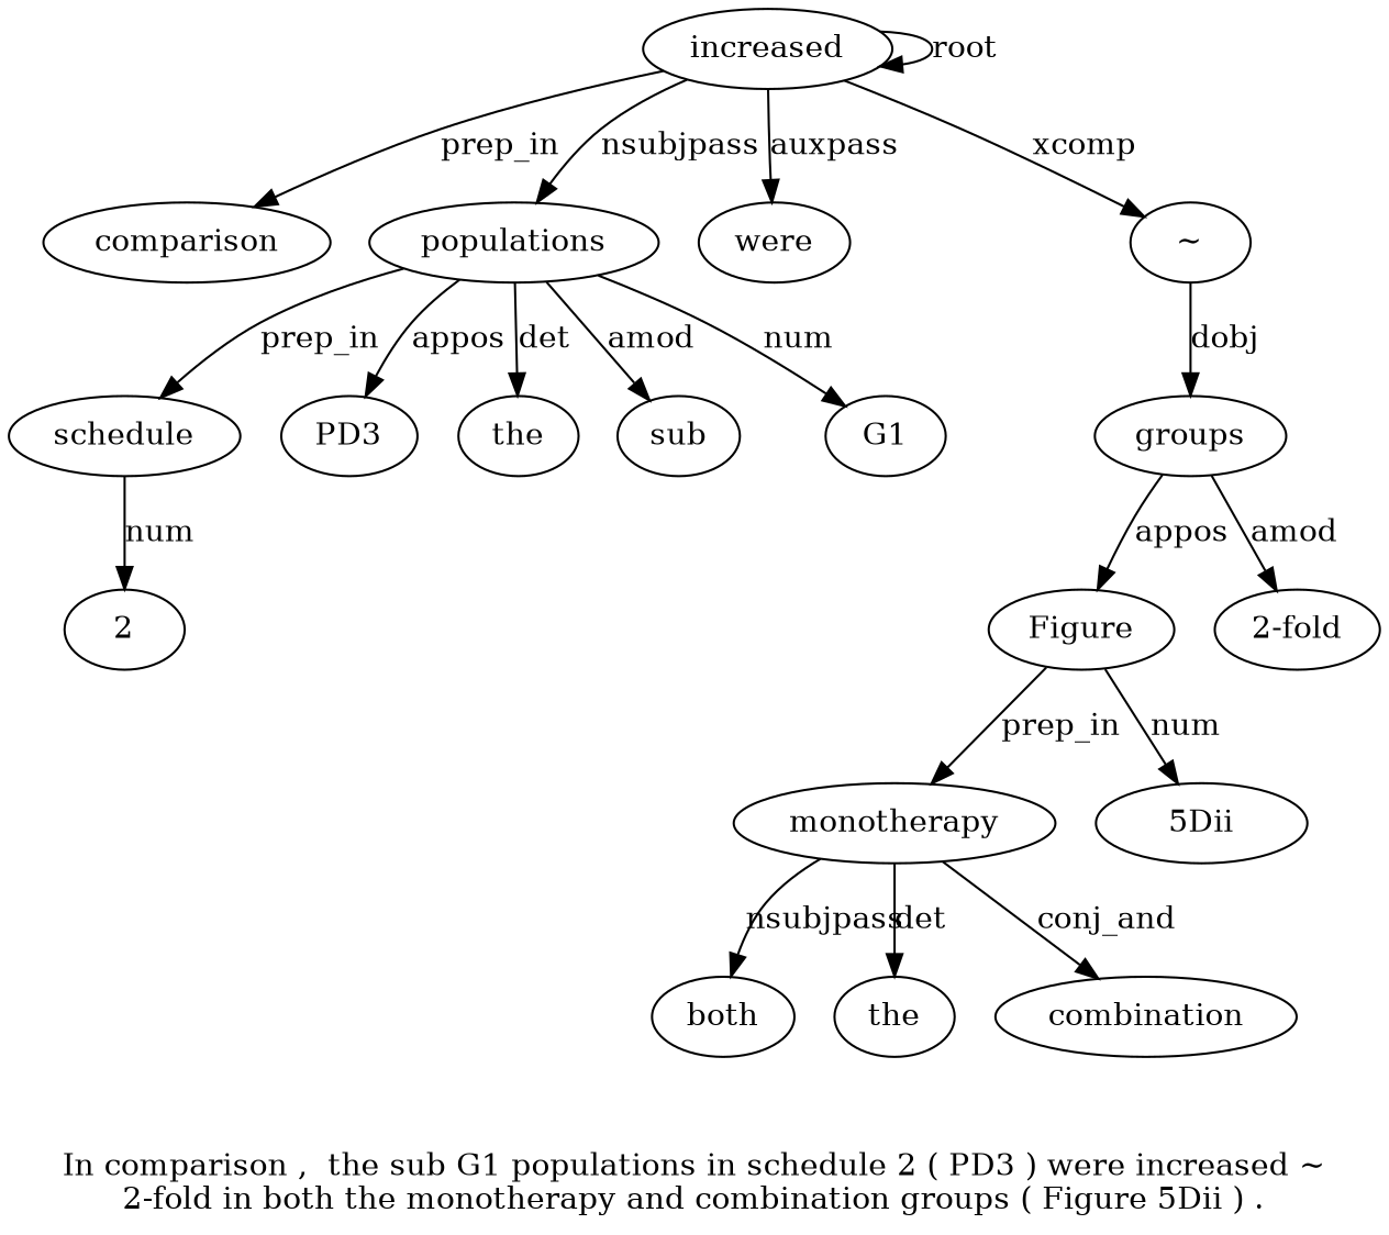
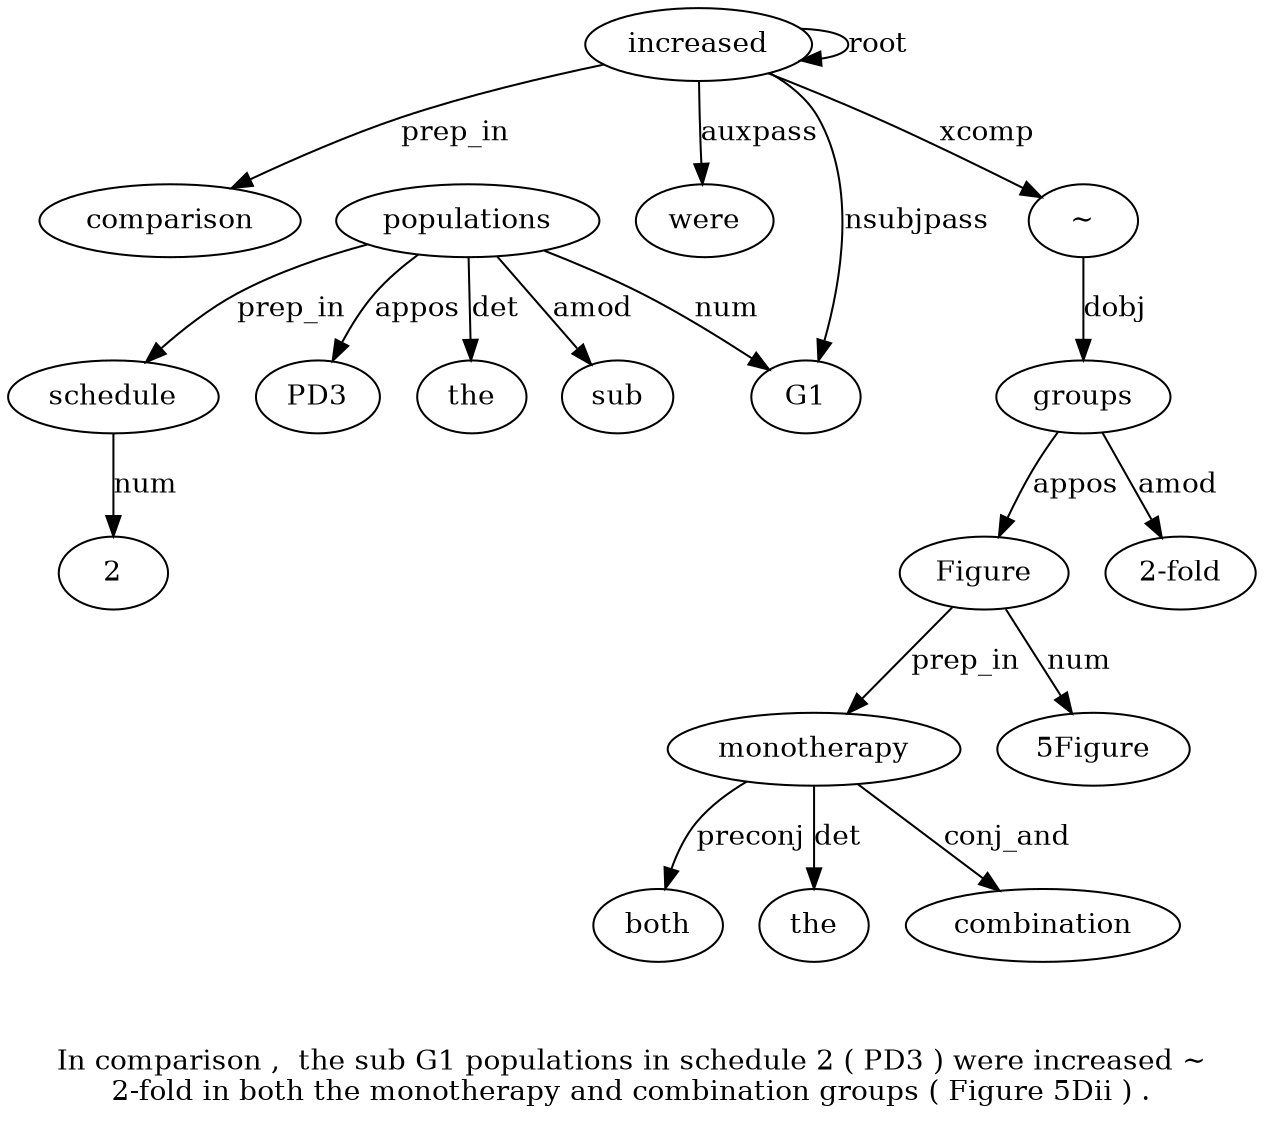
  digraph {
    label="In comparison ,  the sub G1 populations in schedule 2 ( PD3 ) were increased ∼\n2-fold in both the monotherapy and combination groups ( Figure 5Dii ) ."
    node [fillcolor=white style=filled]
    n1 [label=increased]
    n2 [label=comparison]
    n3 [label=populations]
    n4 [label=were]
    n5 [label="∼"]
    n6 [label=the]
    n7 [label=sub]
    n8 [label=G1]
    n9 [label=schedule]
    n10 [label=PD3]
    n11 [label=groups]
    n12 [label=2]
    n13 [label="2-fold"]
    n14 [label=Figure]
    n15 [label=monotherapy]
-   n16 [label="5Dii"]
+   n16 [label="5Figure"]
    n17 [label=both]
    n18 [label=the]
    n19 [label=combination]
    n1 -> n1 [label=root]
    n1 -> n2 [label=prep_in]
-   n1 -> n3 [label=nsubjpass]
+   n1 -> n8 [label=nsubjpass]
    n1 -> n4 [label=auxpass]
    n1 -> n5 [label=xcomp]
    n3 -> n6 [label=det]
    n3 -> n7 [label=amod]
    n3 -> n8 [label=num]
    n3 -> n9 [label=prep_in]
    n3 -> n10 [label=appos]
    n5 -> n11 [label=dobj]
    n9 -> n12 [label=num]
    n11 -> n13 [label=amod]
    n11 -> n14 [label=appos]
    n14 -> n15 [label=prep_in]
    n14 -> n16 [label=num]
-   n15 -> n17 [label=nsubjpass]
+   n15 -> n17 [label=preconj]
    n15 -> n18 [label=det]
    n15 -> n19 [label=conj_and]
  }
